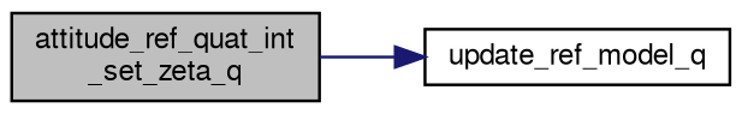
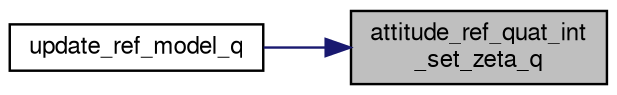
  digraph {
    rankdir=LR
    node [color=black fontname=FreeSans fontsize=10 shape=record style=filled]
    n1 [fillcolor=grey75 fontcolor=black height=0.2 label="attitude_ref_quat_int\l_set_zeta_q" width=0.4]
    n2 [fillcolor=white height=0.2 label=update_ref_model_q width=0.4]
-   n1 -> n2 [color=midnightblue fontname=FreeSans fontsize=10 labelfontname=FreeSans labelfontsize=10 style=solid]
+   n2 -> n1 [color=midnightblue fontname=FreeSans fontsize=10 labelfontname=FreeSans labelfontsize=10 style=solid]
  }
